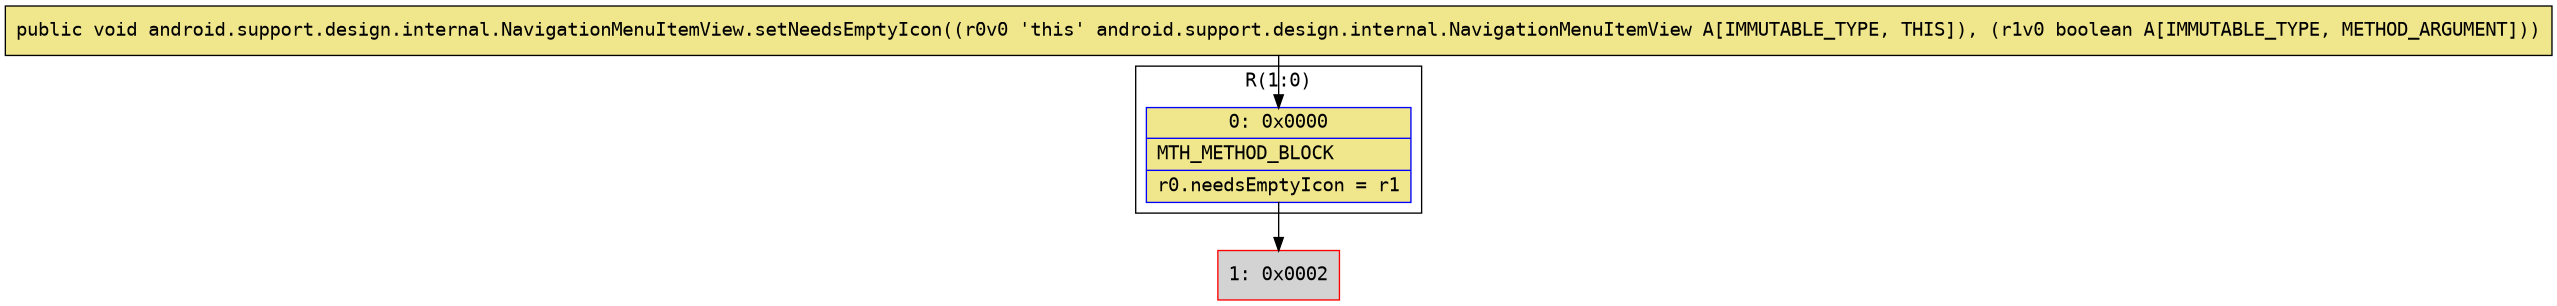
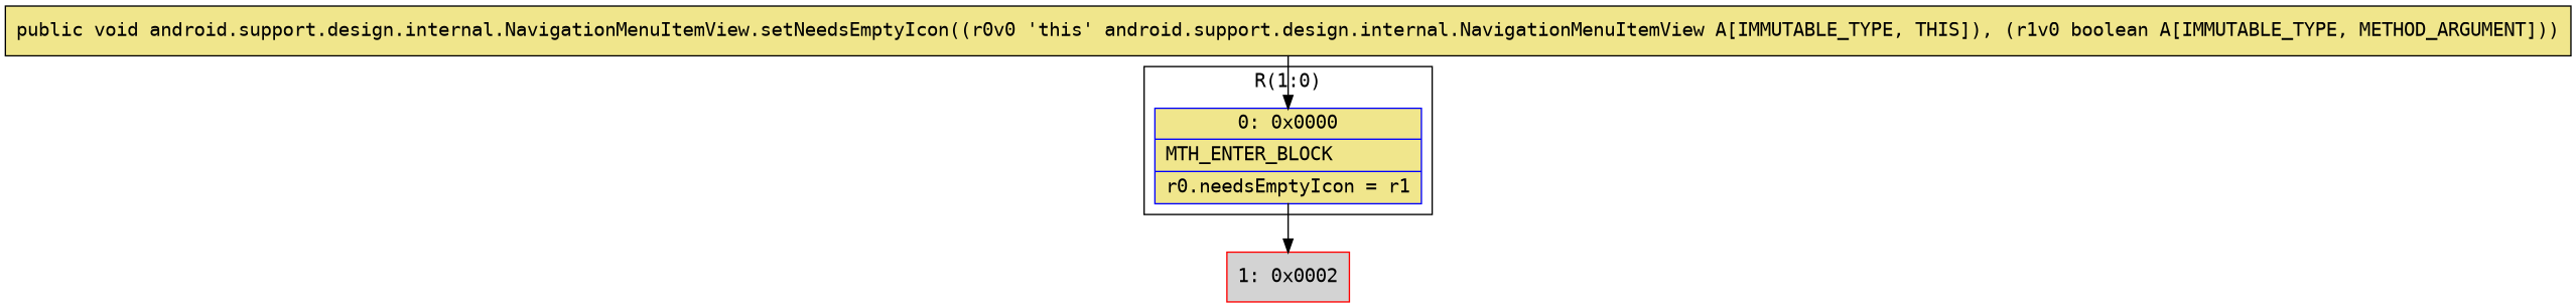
  digraph {
    fontname="DejaVu Sans Mono"
    node [shape=record style=filled fillcolor=khaki fontname="DejaVu Sans Mono"]
    edge [fontname="DejaVu Sans Mono"]
-   n1 [color=blue label="{0\:\ 0x0000|MTH_METHOD_BLOCK\l|r0.needsEmptyIcon = r1\l}"]
+   n1 [color=blue label="{0\:\ 0x0000|MTH_ENTER_BLOCK\l|r0.needsEmptyIcon = r1\l}"]
    n2 [color=red label="{1\:\ 0x0002}" fillcolor=lightgrey]
    n3 [label="{public void android.support.design.internal.NavigationMenuItemView.setNeedsEmptyIcon((r0v0 'this' android.support.design.internal.NavigationMenuItemView A[IMMUTABLE_TYPE, THIS]), (r1v0 boolean A[IMMUTABLE_TYPE, METHOD_ARGUMENT])) }"]
    subgraph cluster_1 {
      label="R(1:0)"
      n1
    }
    n1 -> n2
    n3 -> n1
  }
